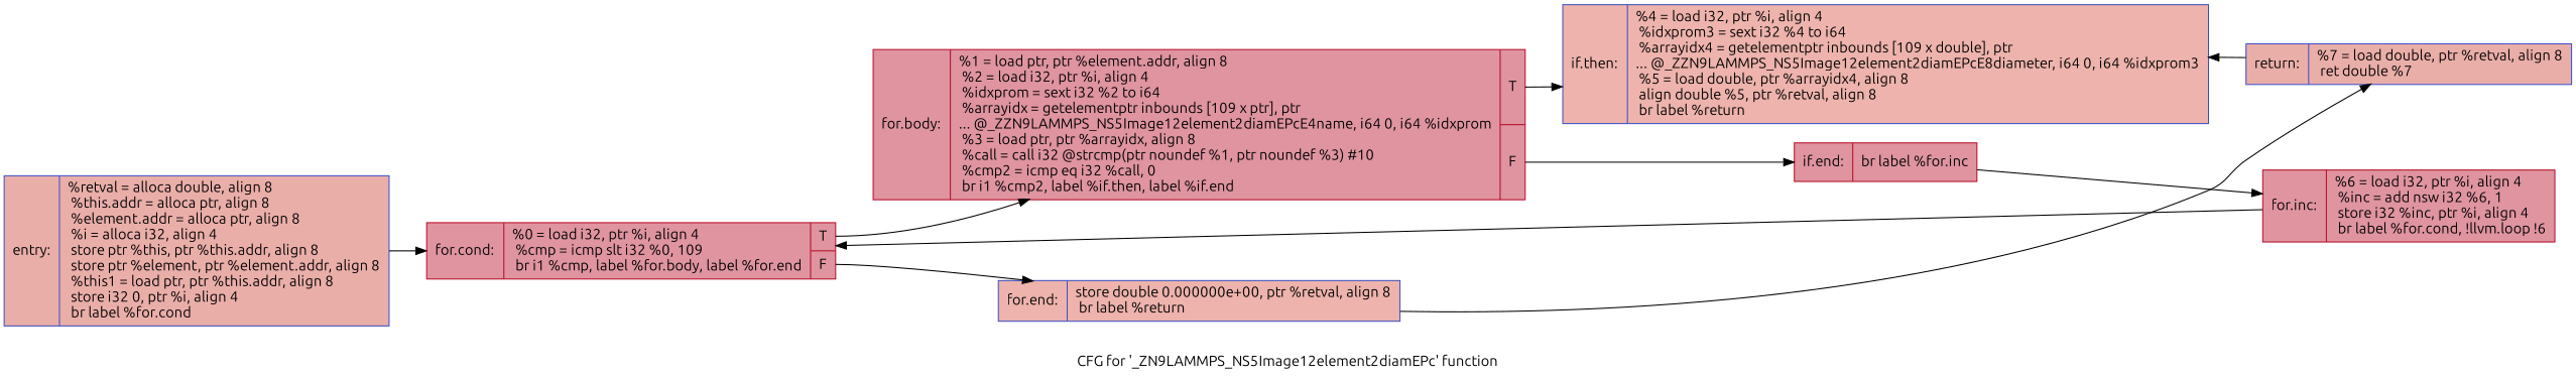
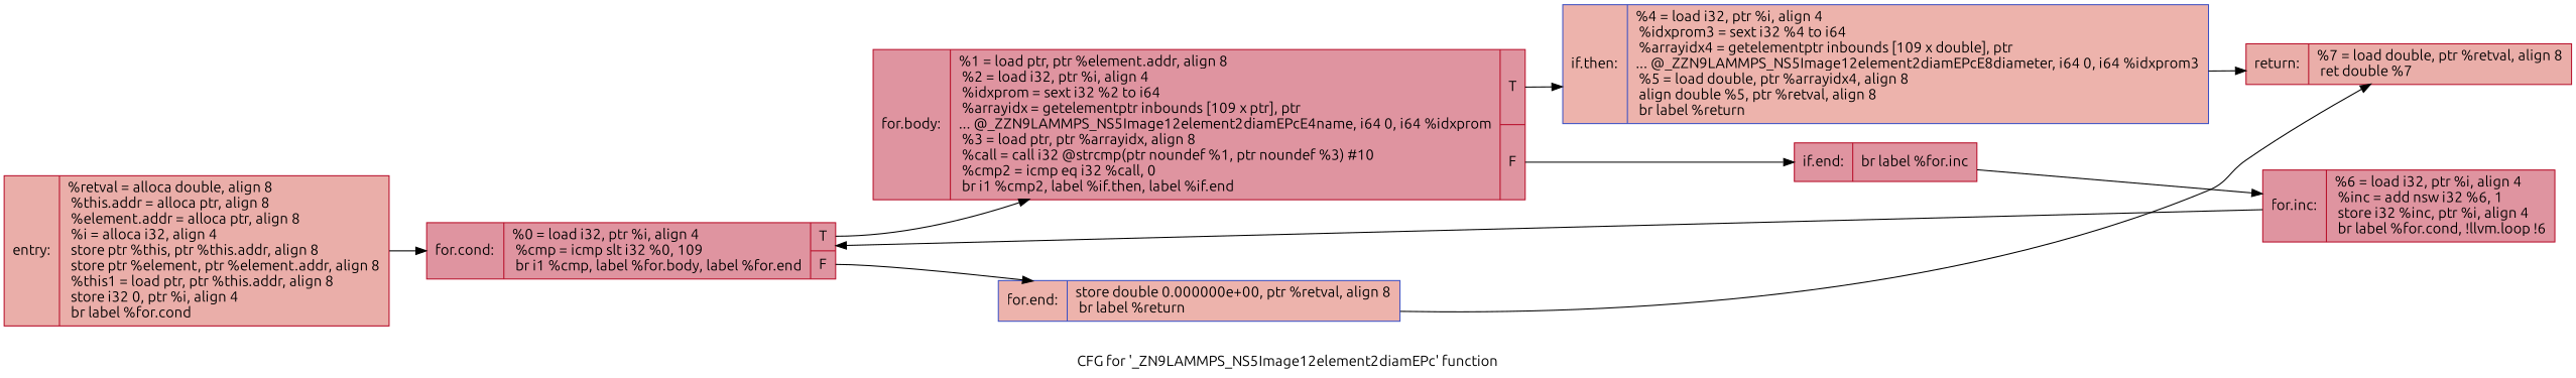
  digraph {
    fontname=Ubuntu
    label="CFG for '_ZN9LAMMPS_NS5Image12element2diamEPc' function"
    rankdir=LR
    node [color="#3d50c3ff" fillcolor="#b70d2870" fontname=Ubuntu shape=record style=filled]
    edge [fontname=Ubuntu]
-   n1 [fillcolor="#d0473d70" label="{entry:\l|  %retval = alloca double, align 8\l  %this.addr = alloca ptr, align 8\l  %element.addr = alloca ptr, align 8\l  %i = alloca i32, align 4\l  store ptr %this, ptr %this.addr, align 8\l  store ptr %element, ptr %element.addr, align 8\l  %this1 = load ptr, ptr %this.addr, align 8\l  store i32 0, ptr %i, align 4\l  br label %for.cond\l}"]
+   n1 [color="#b70d28ff" fillcolor="#d0473d70" label="{entry:\l|  %retval = alloca double, align 8\l  %this.addr = alloca ptr, align 8\l  %element.addr = alloca ptr, align 8\l  %i = alloca i32, align 4\l  store ptr %this, ptr %this.addr, align 8\l  store ptr %element, ptr %element.addr, align 8\l  %this1 = load ptr, ptr %this.addr, align 8\l  store i32 0, ptr %i, align 4\l  br label %for.cond\l}"]
    n2 [color="#b70d28ff" label="{for.cond:\l|  %0 = load i32, ptr %i, align 4\l  %cmp = icmp slt i32 %0, 109\l  br i1 %cmp, label %for.body, label %for.end\l|{<s0>T|<s1>F}}"]
    n3 [color="#b70d28ff" label="{for.body:\l|  %1 = load ptr, ptr %element.addr, align 8\l  %2 = load i32, ptr %i, align 4\l  %idxprom = sext i32 %2 to i64\l  %arrayidx = getelementptr inbounds [109 x ptr], ptr\l... @_ZZN9LAMMPS_NS5Image12element2diamEPcE4name, i64 0, i64 %idxprom\l  %3 = load ptr, ptr %arrayidx, align 8\l  %call = call i32 @strcmp(ptr noundef %1, ptr noundef %3) #10\l  %cmp2 = icmp eq i32 %call, 0\l  br i1 %cmp2, label %if.then, label %if.end\l|{<s0>T|<s1>F}}"]
    n4 [fillcolor="#d6524470" label="{for.end:\l|  store double 0.000000e+00, ptr %retval, align 8\l  br label %return\l}"]
    n5 [fillcolor="#d6524470" label="{if.then:\l|  %4 = load i32, ptr %i, align 4\l  %idxprom3 = sext i32 %4 to i64\l  %arrayidx4 = getelementptr inbounds [109 x double], ptr\l... @_ZZN9LAMMPS_NS5Image12element2diamEPcE8diameter, i64 0, i64 %idxprom3\l  %5 = load double, ptr %arrayidx4, align 8\l  align double %5, ptr %retval, align 8\l  br label %return\l}"]
    n6 [color="#b70d28ff" label="{if.end:\l|  br label %for.inc\l}"]
-   n7 [fillcolor="#d0473d70" label="{return:\l|  %7 = load double, ptr %retval, align 8\l  ret double %7\l}"]
+   n7 [color="#b70d28ff" fillcolor="#d0473d70" label="{return:\l|  %7 = load double, ptr %retval, align 8\l  ret double %7\l}"]
    n8 [color="#b70d28ff" label="{for.inc:\l|  %6 = load i32, ptr %i, align 4\l  %inc = add nsw i32 %6, 1\l  store i32 %inc, ptr %i, align 4\l  br label %for.cond, !llvm.loop !6\l}"]
    n1 -> n2
    n2 -> n3 [tailport=s0]
    n2 -> n4 [tailport=s1]
    n3 -> n5 [tailport=s0]
    n3 -> n6 [tailport=s1]
    n4 -> n7
-   n7 -> n5
+   n5 -> n7
    n6 -> n8
    n8 -> n2
  }
